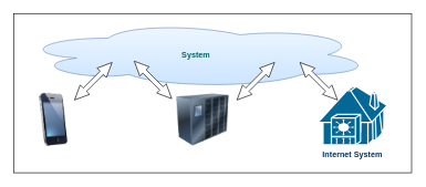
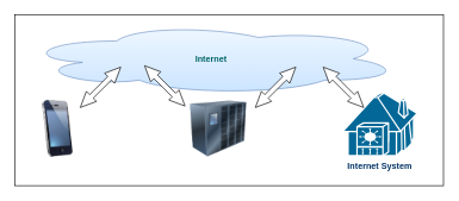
  <mxCell id="0" />
  <mxCell id="1" parent="0" />
  <mxCell id="2" value="" style="rounded=0;whiteSpace=wrap;html=1;" vertex="1" parent="1"><mxGeometry x="20" y="20" width="600" height="240" as="geometry" /></mxCell>
- <mxCell id="3" value="&lt;b&gt;&lt;font style=&quot;color: rgb(0, 102, 102);&quot;&gt;System&lt;/font&gt;&lt;/b&gt;" style="ellipse;shape=cloud;whiteSpace=wrap;html=1;fillColor=#EDF6FF;strokeColor=#6c8ebf;gradientColor=#CCE5FF;" vertex="1" parent="1"><mxGeometry x="30" y="32" width="530" height="100" as="geometry" /></mxCell>
+ <mxCell id="3" value="&lt;b&gt;&lt;font style=&quot;color: rgb(0, 102, 102);&quot;&gt;Internet&lt;/font&gt;&lt;/b&gt;" style="ellipse;shape=cloud;whiteSpace=wrap;html=1;fillColor=#EDF6FF;strokeColor=#6c8ebf;gradientColor=#CCE5FF;" vertex="1" parent="1"><mxGeometry x="30" y="32" width="530" height="100" as="geometry" /></mxCell>
  <mxCell id="4" value="" style="image;html=1;image=img/lib/clip_art/telecommunication/iPhone_128x128.png" vertex="1" parent="1"><mxGeometry x="40" y="140" width="80" height="80" as="geometry" /></mxCell>
  <mxCell id="5" value="" style="image;html=1;image=img/lib/clip_art/networking/UPS_128x128.png" vertex="1" parent="1"><mxGeometry x="265" y="140" width="80" height="80" as="geometry" /></mxCell>
  <mxCell id="6" value="" style="html=1;shadow=0;dashed=0;align=center;verticalAlign=middle;shape=mxgraph.arrows2.twoWayArrow;dy=0.65;dx=22;rotation=-45;" vertex="1" parent="1"><mxGeometry x="100" y="112" width="80" height="20" as="geometry" /></mxCell>
  <mxCell id="7" value="" style="shape=mxgraph.cisco.buildings.telecommuter_house;sketch=0;html=1;pointerEvents=1;dashed=0;fillColor=#036897;strokeColor=#ffffff;strokeWidth=2;verticalLabelPosition=bottom;verticalAlign=top;align=center;outlineConnect=0;" vertex="1" parent="1"><mxGeometry x="479" y="130" width="104" height="88" as="geometry" /></mxCell>
  <mxCell id="8" value="" style="shape=mxgraph.cisco.misc.vip;sketch=0;html=1;pointerEvents=1;dashed=0;fillColor=#036897;strokeColor=#ffffff;strokeWidth=2;verticalLabelPosition=bottom;verticalAlign=top;align=center;outlineConnect=0;" vertex="1" parent="1"><mxGeometry x="499" y="172" width="44" height="46" as="geometry" /></mxCell>
  <mxCell id="9" value="" style="html=1;shadow=0;dashed=0;align=center;verticalAlign=middle;shape=mxgraph.arrows2.twoWayArrow;dy=0.65;dx=22;rotation=45;" vertex="1" parent="1"><mxGeometry x="190" y="110" width="80" height="20" as="geometry" /></mxCell>
  <mxCell id="10" value="Internet System" style="text;html=1;align=center;verticalAlign=middle;whiteSpace=wrap;rounded=0;fontStyle=1;fontColor=#003366;" vertex="1" parent="1"><mxGeometry x="460" y="218" width="142" height="30" as="geometry" /></mxCell>
  <mxCell id="11" value="" style="html=1;shadow=0;dashed=0;align=center;verticalAlign=middle;shape=mxgraph.arrows2.twoWayArrow;dy=0.65;dx=22;rotation=45;" vertex="1" parent="1"><mxGeometry x="440" y="112" width="80" height="20" as="geometry" /></mxCell>
  <mxCell id="12" value="" style="html=1;shadow=0;dashed=0;align=center;verticalAlign=middle;shape=mxgraph.arrows2.twoWayArrow;dy=0.65;dx=22;rotation=-45;" vertex="1" parent="1"><mxGeometry x="345" y="112" width="80" height="20" as="geometry" /></mxCell>
